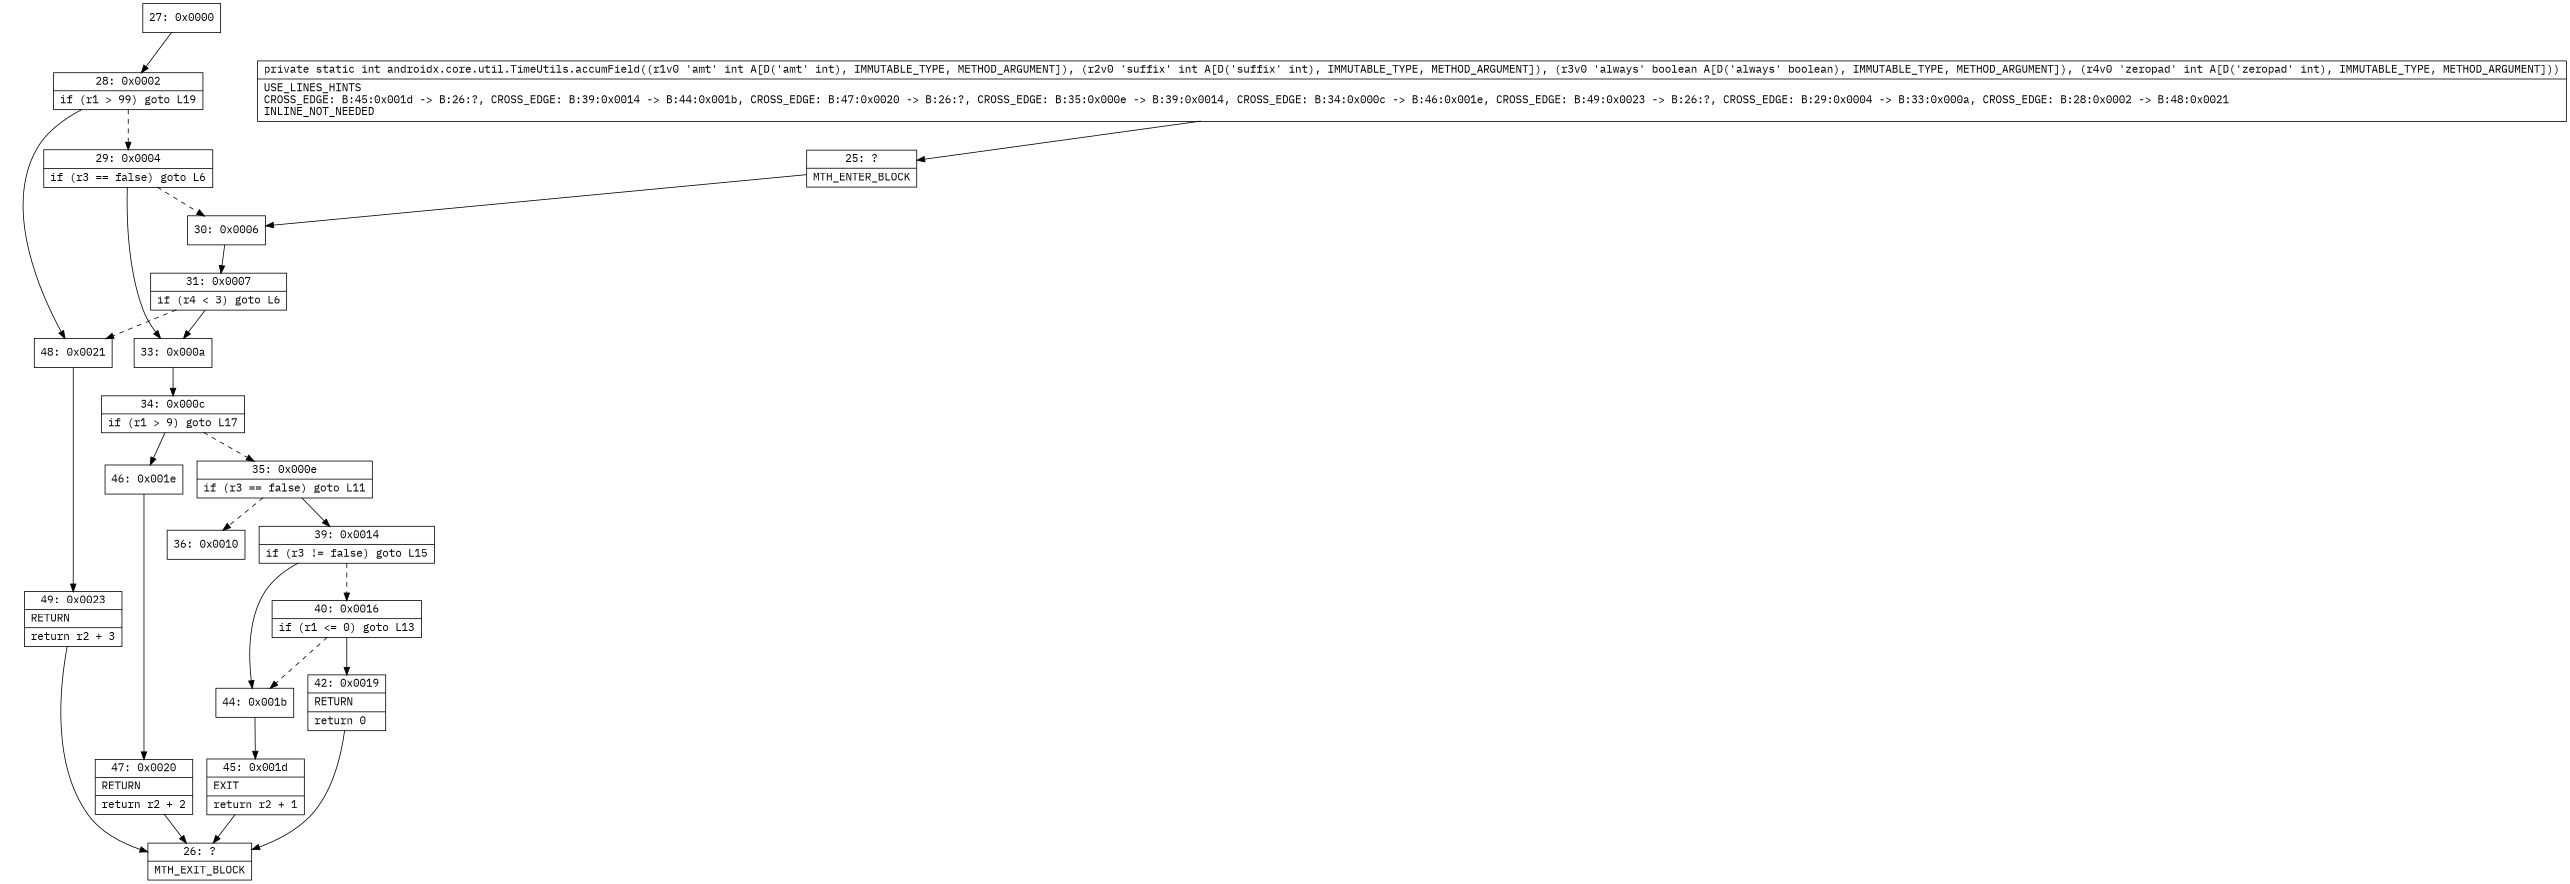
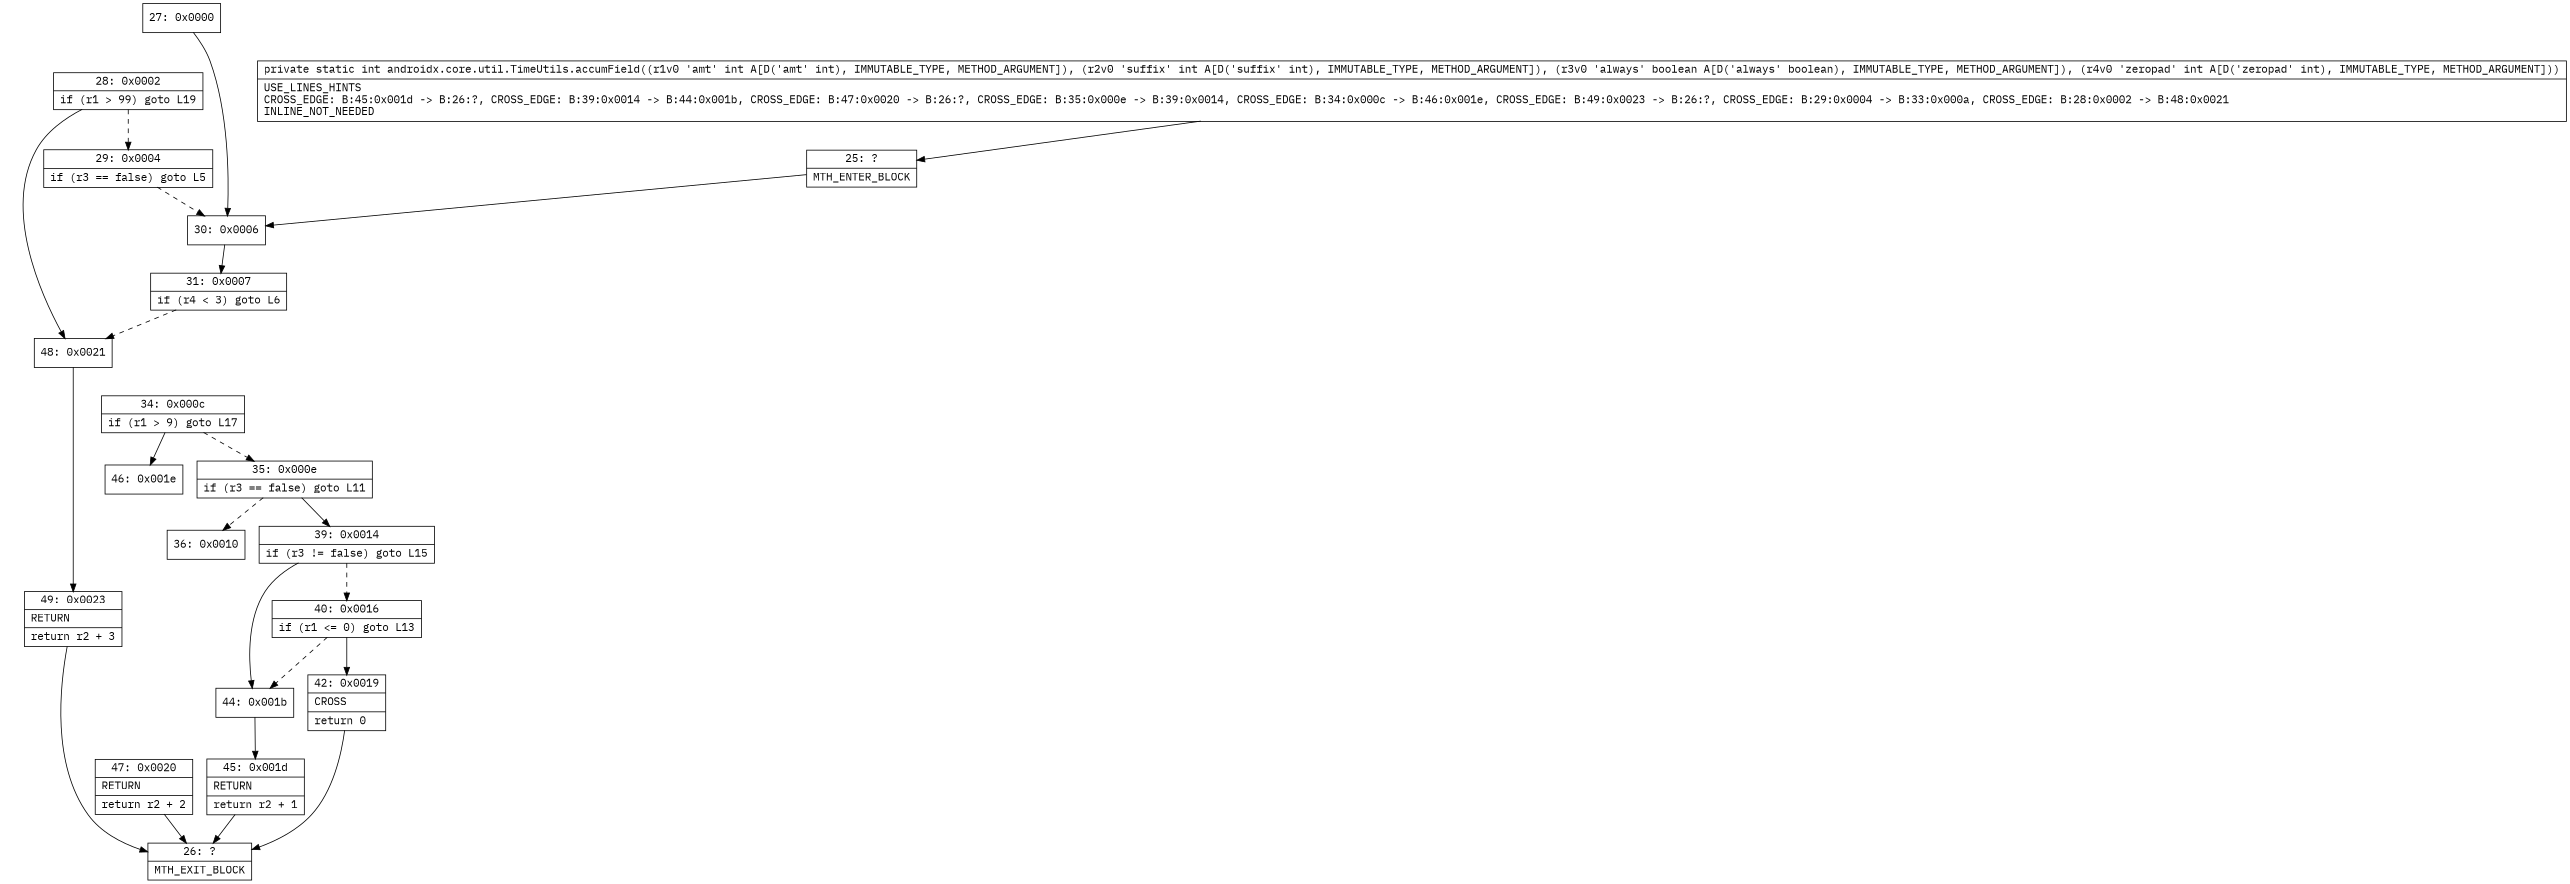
  digraph {
    fontname="IBM Plex Mono"
    node [fontname="IBM Plex Mono" shape=record]
    edge [fontname="IBM Plex Mono"]
    n1 [label="{25\:\ ?|MTH_ENTER_BLOCK\l}"]
    n2 [label="{30\:\ 0x0006}"]
    n3 [label="{27\:\ 0x0000}"]
    n4 [label="{28\:\ 0x0002|if (r1 \> 99) goto L19\l}"]
-   n5 [label="{29\:\ 0x0004|if (r3 == false) goto L6\l}"]
+   n5 [label="{29\:\ 0x0004|if (r3 == false) goto L5\l}"]
    n6 [label="{48\:\ 0x0021}"]
-   n7 [label="{33\:\ 0x000a}"]
    n8 [label="{49\:\ 0x0023|RETURN\l|return r2 + 3\l}"]
    n9 [label="{31\:\ 0x0007|if (r4 \< 3) goto L6\l}"]
    n10 [label="{34\:\ 0x000c|if (r1 \> 9) goto L17\l}"]
    n11 [label="{35\:\ 0x000e|if (r3 == false) goto L11\l}"]
    n12 [label="{46\:\ 0x001e}"]
    n13 [label="{36\:\ 0x0010}"]
    n14 [label="{39\:\ 0x0014|if (r3 != false) goto L15\l}"]
    n15 [label="{47\:\ 0x0020|RETURN\l|return r2 + 2\l}"]
    n16 [label="{40\:\ 0x0016|if (r1 \<= 0) goto L13\l}"]
    n17 [label="{44\:\ 0x001b}"]
-   n18 [label="{42\:\ 0x0019|RETURN\l|return 0\l}"]
-   n19 [label="{45\:\ 0x001d|EXIT\l|return r2 + 1\l}"]
+   n18 [label="{42\:\ 0x0019|CROSS\l|return 0\l}"]
+   n19 [label="{45\:\ 0x001d|RETURN\l|return r2 + 1\l}"]
    n20 [label="{26\:\ ?|MTH_EXIT_BLOCK\l}"]
    n21 [label="{private static int androidx.core.util.TimeUtils.accumField((r1v0 'amt' int A[D('amt' int), IMMUTABLE_TYPE, METHOD_ARGUMENT]), (r2v0 'suffix' int A[D('suffix' int), IMMUTABLE_TYPE, METHOD_ARGUMENT]), (r3v0 'always' boolean A[D('always' boolean), IMMUTABLE_TYPE, METHOD_ARGUMENT]), (r4v0 'zeropad' int A[D('zeropad' int), IMMUTABLE_TYPE, METHOD_ARGUMENT]))  | USE_LINES_HINTS\lCROSS_EDGE: B:45:0x001d \-\> B:26:?, CROSS_EDGE: B:39:0x0014 \-\> B:44:0x001b, CROSS_EDGE: B:47:0x0020 \-\> B:26:?, CROSS_EDGE: B:35:0x000e \-\> B:39:0x0014, CROSS_EDGE: B:34:0x000c \-\> B:46:0x001e, CROSS_EDGE: B:49:0x0023 \-\> B:26:?, CROSS_EDGE: B:29:0x0004 \-\> B:33:0x000a, CROSS_EDGE: B:28:0x0002 \-\> B:48:0x0021\lINLINE_NOT_NEEDED\l}"]
    n1 -> n2
    n2 -> n9
-   n3 -> n4
+   n3 -> n2
    n4 -> n5 [style=dashed]
    n4 -> n6
    n5 -> n2 [style=dashed]
-   n5 -> n7
    n6 -> n8
-   n7 -> n10
    n8 -> n20
    n9 -> n6 [style=dashed]
-   n9 -> n7
    n10 -> n11 [style=dashed]
    n10 -> n12
    n11 -> n13 [style=dashed]
    n11 -> n14
-   n12 -> n15
    n14 -> n16 [style=dashed]
    n14 -> n17
    n15 -> n20
    n16 -> n17 [style=dashed]
    n16 -> n18
    n17 -> n19
    n18 -> n20
    n19 -> n20
    n21 -> n1
  }
